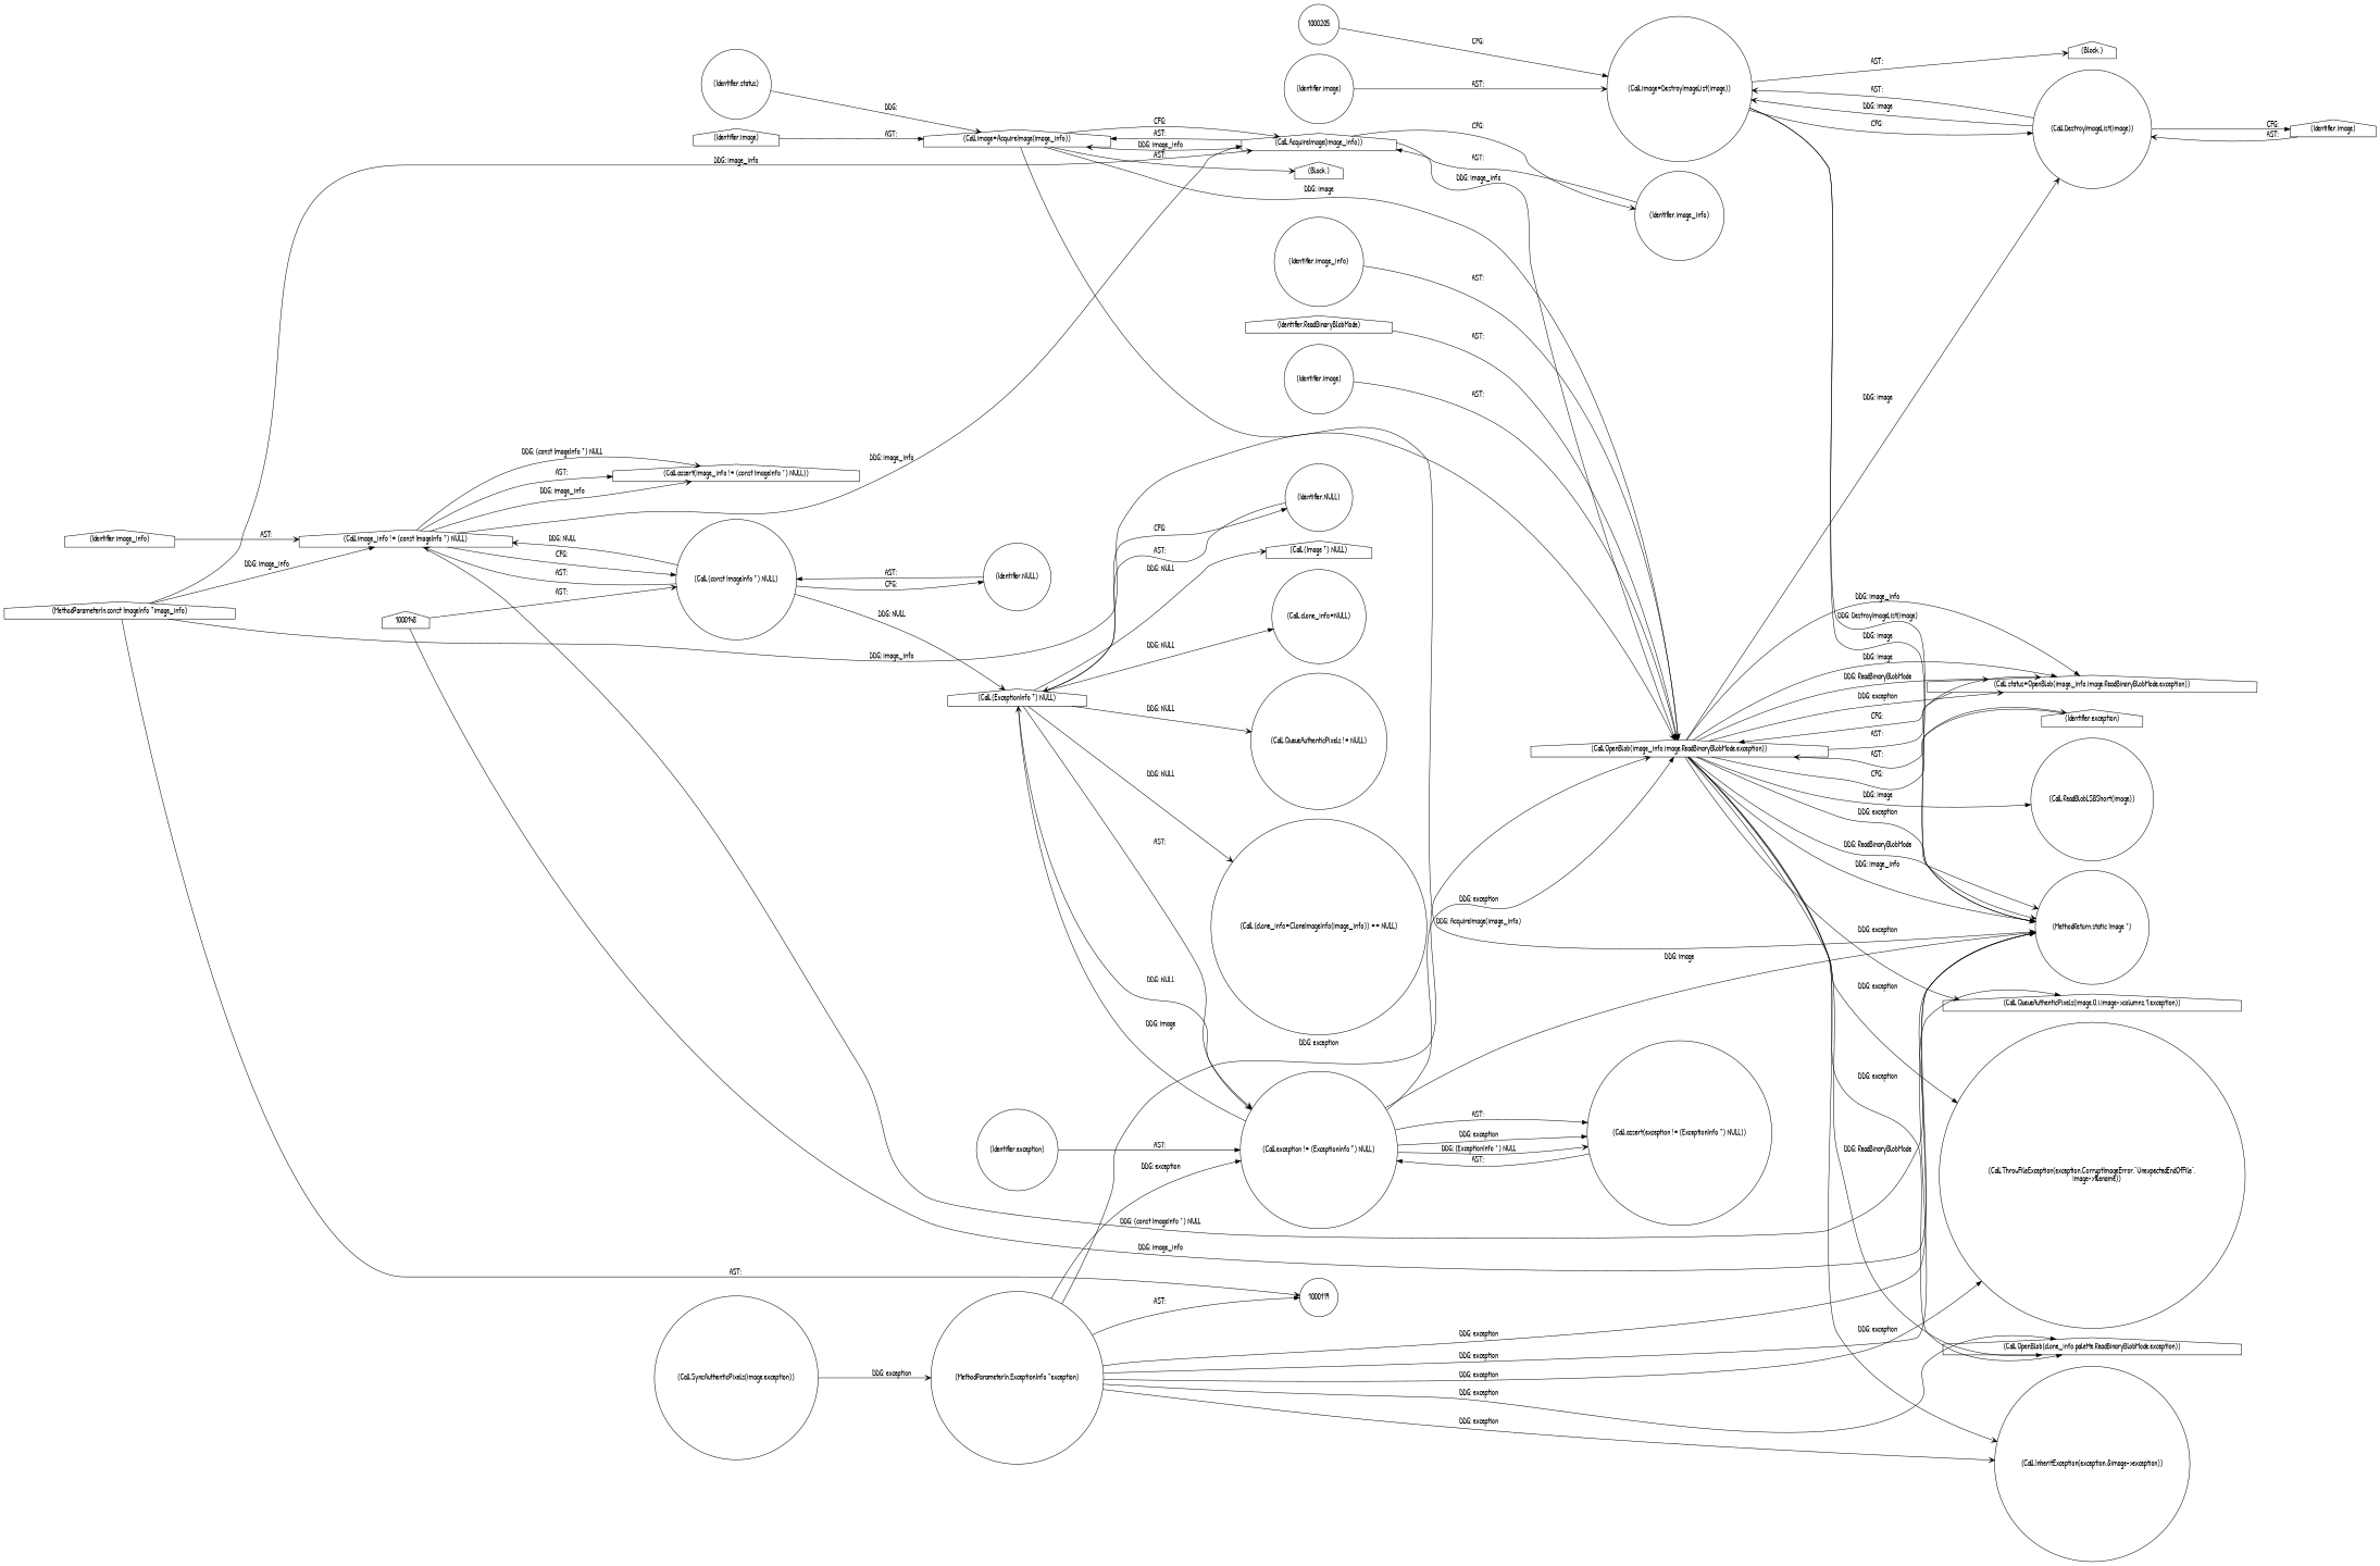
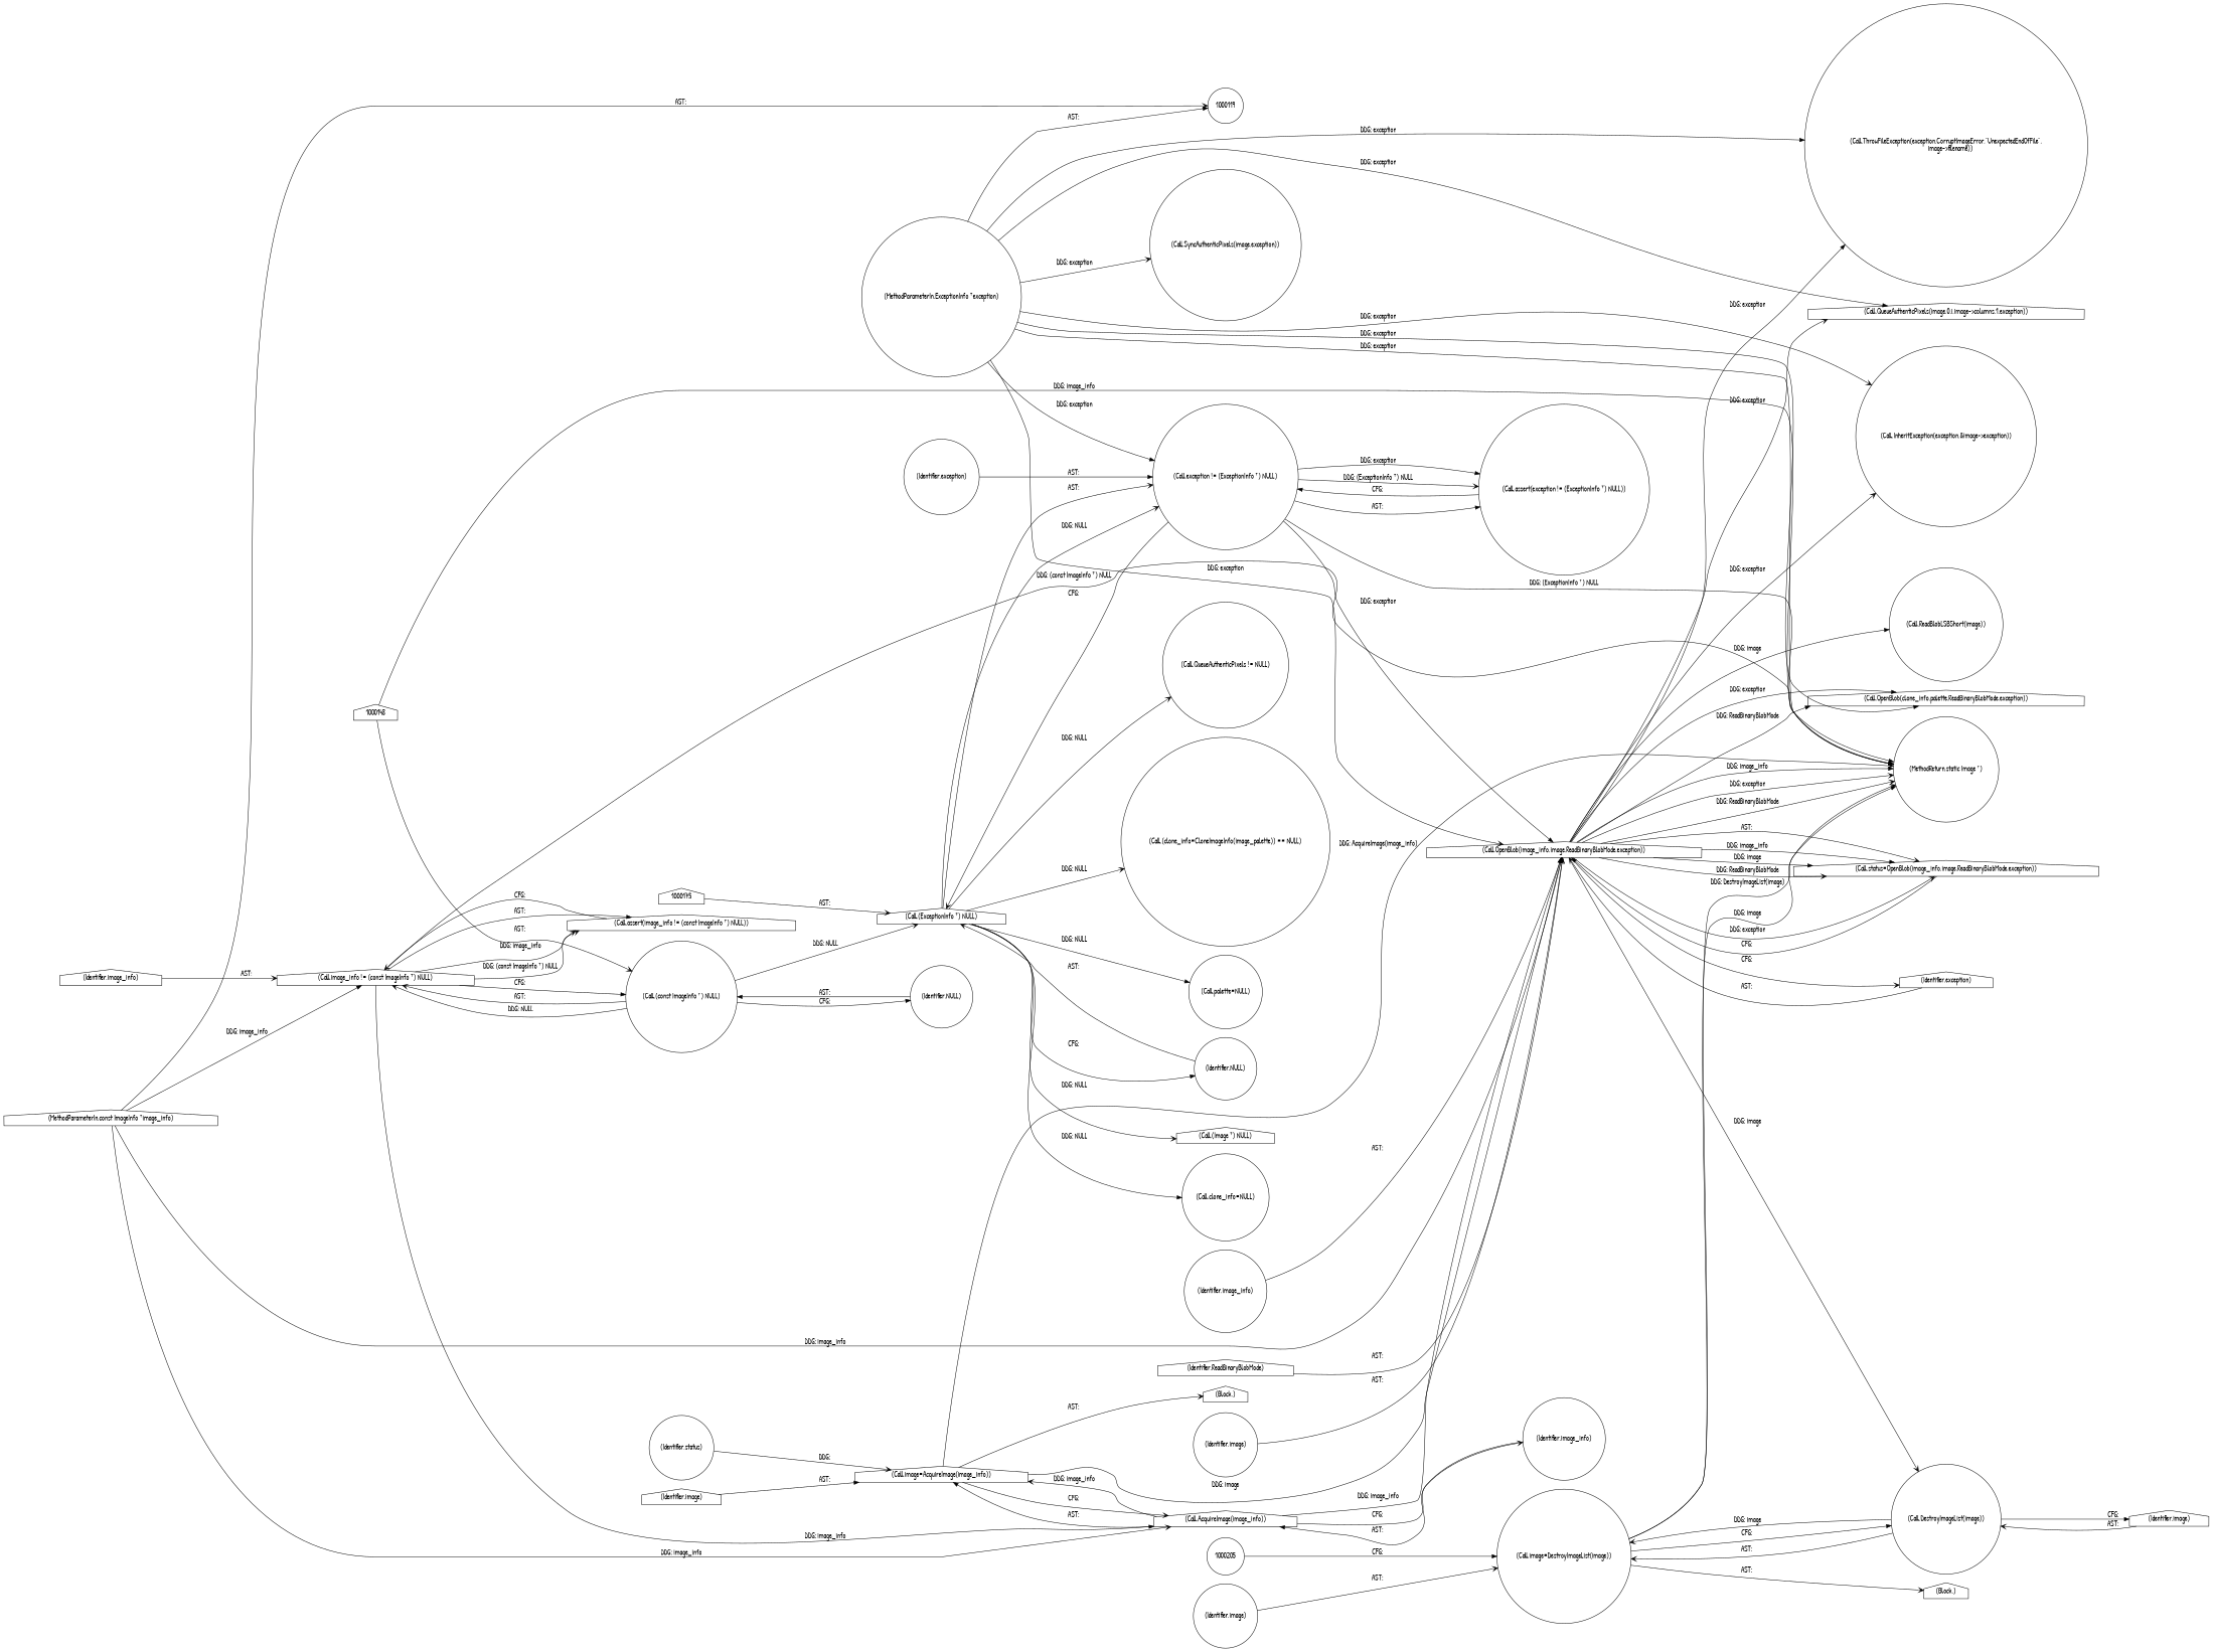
  digraph {
    fontname="Patrick Hand"
    rankdir=LR
    node [fontname="Patrick Hand" shape=circle]
    edge [arrowhead=vee fontname="Patrick Hand"]
    n1 [label="(Call,image=DestroyImageList(image))"]
    n2 [label="(Call,DestroyImageList(image))"]
    n3 [label="(MethodReturn,static Image *)"]
    n4 [label="(Block,)" shape=house]
    n5 [label="(Identifier,image)" shape=house]
    n6 [label="(Call,OpenBlob(image_info,image,ReadBinaryBlobMode,exception))" shape=house]
    n7 [label="(Call,status=OpenBlob(image_info,image,ReadBinaryBlobMode,exception))" shape=house]
    n8 [label="(Identifier,exception)" shape=house]
    n9 [label="(Call,QueueAuthenticPixels(image,0,i,image->columns,1,exception))" shape=house]
    n10 [label="(Call,InheritException(exception,&image->exception))"]
    n11 [label="(Call,ReadBlobLSBShort(image))"]
    n12 [label="(Call,OpenBlob(clone_info,palette,ReadBinaryBlobMode,exception))" shape=house]
    n13 [label="(Call,ThrowFileException(exception,CorruptImageError,\"UnexpectedEndOfFile\",\n      image->filename))"]
    n14 [label="(Call,AcquireImage(image_info))" shape=house]
    n15 [label="(Call,image=AcquireImage(image_info))" shape=house]
    n16 [label="(Identifier,image_info)"]
    n17 [label="(Block,)" shape=house]
    n18 [label="(Call,image_info != (const ImageInfo *) NULL)" shape=house]
    n19 [label="(Call,(const ImageInfo *) NULL)"]
    n20 [label="(Call,assert(image_info != (const ImageInfo *) NULL))" shape=house]
    n21 [label="(Call,(ExceptionInfo *) NULL)" shape=house]
    n22 [label="(Identifier,NULL)"]
    n23 [label="(MethodParameterIn,const ImageInfo *image_info)" shape=house]
    1000119
    n25 [label="(Call,exception != (ExceptionInfo *) NULL)"]
-   n26 [label="(Call,(clone_info=CloneImageInfo(image_info)) == NULL)"]
+   n26 [label="(Call,(clone_info=CloneImageInfo(image_palette)) == NULL)"]
+   n27 [label="(Call,palette=NULL)"]
    n28 [label="(Identifier,NULL)"]
    n29 [label="(Call,(Image *) NULL)" shape=house]
    n30 [label="(Call,clone_info=NULL)"]
    n31 [label="(Call,QueueAuthenticPixels != NULL)"]
    n32 [label="(Call,assert(exception != (ExceptionInfo *) NULL))"]
    n33 [label="(MethodParameterIn,ExceptionInfo *exception)"]
    n34 [label="(Call,SyncAuthenticPixels(image,exception))"]
    n35 [label="(Identifier,image_info)"]
    n36 [label="(Identifier,status)"]
    n37 [label="(Identifier,ReadBinaryBlobMode)" shape=house]
    n38 [label="(Identifier,image)"]
    n39 [label="(Identifier,image)" shape=house]
    n40 [label="(Identifier,exception)"]
    n41 [label="(Identifier,image)"]
    n42 [label="(Identifier,image_info)" shape=house]
    1000205
    1000148 [shape=house]
+   1000175 [shape=house]
    n1 -> n2 [arrowhead=normal label="CFG: "]
    n1 -> n3 [arrowhead=normal label="DDG: DestroyImageList(image)"]
    n1 -> n3 [label="DDG: image"]
    n1 -> n4 [label="AST: "]
    n2 -> n1 [label="AST: "]
    n2 -> n1 [label="DDG: image"]
    n2 -> n5 [arrowhead=normal label="CFG: "]
    n5 -> n2 [label="AST: "]
    n6 -> n2 [label="DDG: image"]
    n6 -> n3 [arrowhead=normal label="DDG: image_info"]
    n6 -> n3 [label="DDG: exception"]
    n6 -> n3 [label="DDG: ReadBinaryBlobMode"]
    n6 -> n7 [label="AST: "]
    n6 -> n7 [arrowhead=normal label="DDG: image_info"]
    n6 -> n7 [arrowhead=normal label="DDG: image"]
    n6 -> n7 [label="DDG: ReadBinaryBlobMode"]
    n6 -> n7 [label="DDG: exception"]
    n6 -> n8 [label="CFG: "]
    n6 -> n9 [label="DDG: exception"]
    n6 -> n10 [label="DDG: exception"]
    n6 -> n11 [arrowhead=normal label="DDG: image"]
    n6 -> n12 [arrowhead=normal label="DDG: ReadBinaryBlobMode"]
    n6 -> n12 [arrowhead=normal label="DDG: exception"]
    n6 -> n13 [arrowhead=normal label="DDG: exception"]
    n7 -> n6 [arrowhead=normal label="CFG: "]
    n8 -> n6 [label="AST: "]
    n14 -> n6 [arrowhead=normal label="DDG: image_info"]
    n14 -> n15 [arrowhead=normal label="AST: "]
    n14 -> n15 [label="DDG: image_info"]
    n14 -> n16 [label="CFG: "]
    n15 -> n3 [label="DDG: AcquireImage(image_info)"]
    n15 -> n6 [label="DDG: image"]
    n15 -> n14 [label="CFG: "]
    n15 -> n17 [label="AST: "]
    n16 -> n14 [arrowhead=normal label="AST: "]
    n18 -> n3 [arrowhead=normal label="DDG: (const ImageInfo *) NULL"]
    n18 -> n14 [arrowhead=normal label="DDG: image_info"]
    n18 -> n19 [arrowhead=normal label="CFG: "]
    n18 -> n20 [arrowhead=normal label="AST: "]
    n18 -> n20 [label="DDG: image_info"]
    n18 -> n20 [label="DDG: (const ImageInfo *) NULL"]
    n19 -> n18 [label="AST: "]
    n19 -> n18 [label="DDG: NULL"]
    n19 -> n21 [label="DDG: NULL"]
    n19 -> n22 [arrowhead=normal label="CFG: "]
+   n20 -> n18 [label="CFG: "]
    n21 -> n25 [label="AST: "]
    n21 -> n25 [label="DDG: NULL"]
    n21 -> n26 [label="DDG: NULL"]
+   n21 -> n27 [arrowhead=normal label="DDG: NULL"]
    n21 -> n28 [arrowhead=normal label="CFG: "]
    n21 -> n29 [label="DDG: NULL"]
    n21 -> n30 [arrowhead=normal label="DDG: NULL"]
    n21 -> n31 [label="DDG: NULL"]
    n22 -> n19 [arrowhead=normal label="AST: "]
    n23 -> n6 [label="DDG: image_info"]
    n23 -> n14 [label="DDG: image_info"]
    n23 -> n18 [arrowhead=normal label="DDG: image_info"]
    n23 -> 1000119 [label="AST: "]
-   n25 -> n3 [arrowhead=normal label="DDG: image"]
+   n25 -> n3 [arrowhead=normal label="DDG: (ExceptionInfo *) NULL"]
    n25 -> n6 [arrowhead=normal label="DDG: exception"]
-   n25 -> n21 [label="DDG: image"]
+   n25 -> n21 [label="CFG: "]
    n25 -> n32 [arrowhead=normal label="AST: "]
    n25 -> n32 [arrowhead=normal label="DDG: exception"]
    n25 -> n32 [label="DDG: (ExceptionInfo *) NULL"]
    n28 -> n21 [label="AST: "]
-   n32 -> n25 [arrowhead=normal label="AST: "]
+   n32 -> n25 [arrowhead=normal label="CFG: "]
    n33 -> n3 [arrowhead=normal label="DDG: exception"]
    n33 -> n6 [label="DDG: exception"]
    n33 -> n9 [arrowhead=normal label="DDG: exception"]
    n33 -> n10 [label="DDG: exception"]
    n33 -> n12 [arrowhead=normal label="DDG: exception"]
    n33 -> n13 [arrowhead=normal label="DDG: exception"]
    n33 -> 1000119 [arrowhead=normal label="AST: "]
    n33 -> n25 [arrowhead=normal label="DDG: exception"]
-   n34 -> n33 [label="DDG: exception"]
+   n33 -> n34 [label="DDG: exception"]
    n35 -> n6 [arrowhead=normal label="AST: "]
    n36 -> n15 [label="DDG: "]
    n37 -> n6 [label="AST: "]
    n38 -> n1 [label="AST: "]
    n39 -> n15 [arrowhead=normal label="AST: "]
    n40 -> n25 [arrowhead=normal label="AST: "]
    n41 -> n6 [label="AST: "]
    n42 -> n18 [label="AST: "]
    1000205 -> n1 [arrowhead=normal label="CFG: "]
    1000148 -> n3 [arrowhead=normal label="DDG: image_info"]
    1000148 -> n19 [label="AST: "]
+   1000175 -> n21 [label="AST: "]
  }
